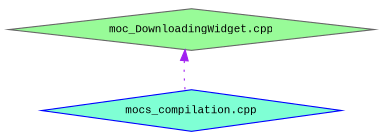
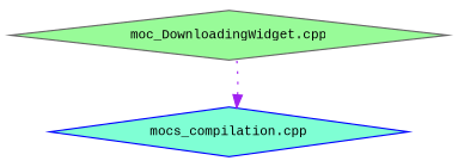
  digraph {
    fontname="Liberation Mono"
    node [fontname="Liberation Mono" fontsize=10 shape=diamond style=filled]
    n1 [color=gray40 fillcolor=palegreen fontcolor=black height=0.2 label="moc_DownloadingWidget.cpp" width=0.4]
    n2 [color=blue fillcolor=aquamarine height=0.2 label="mocs_compilation.cpp" width=0.4]
-   n1 -> n2 [color=purple dir=back fontname="Liberation Mono" fontsize=10 labelfontname=Helvetica labelfontsize=10 style=dotted]
+   n2 -> n1 [color=purple dir=back fontname="Liberation Mono" fontsize=10 labelfontname=Helvetica labelfontsize=10 style=dotted]
  }
